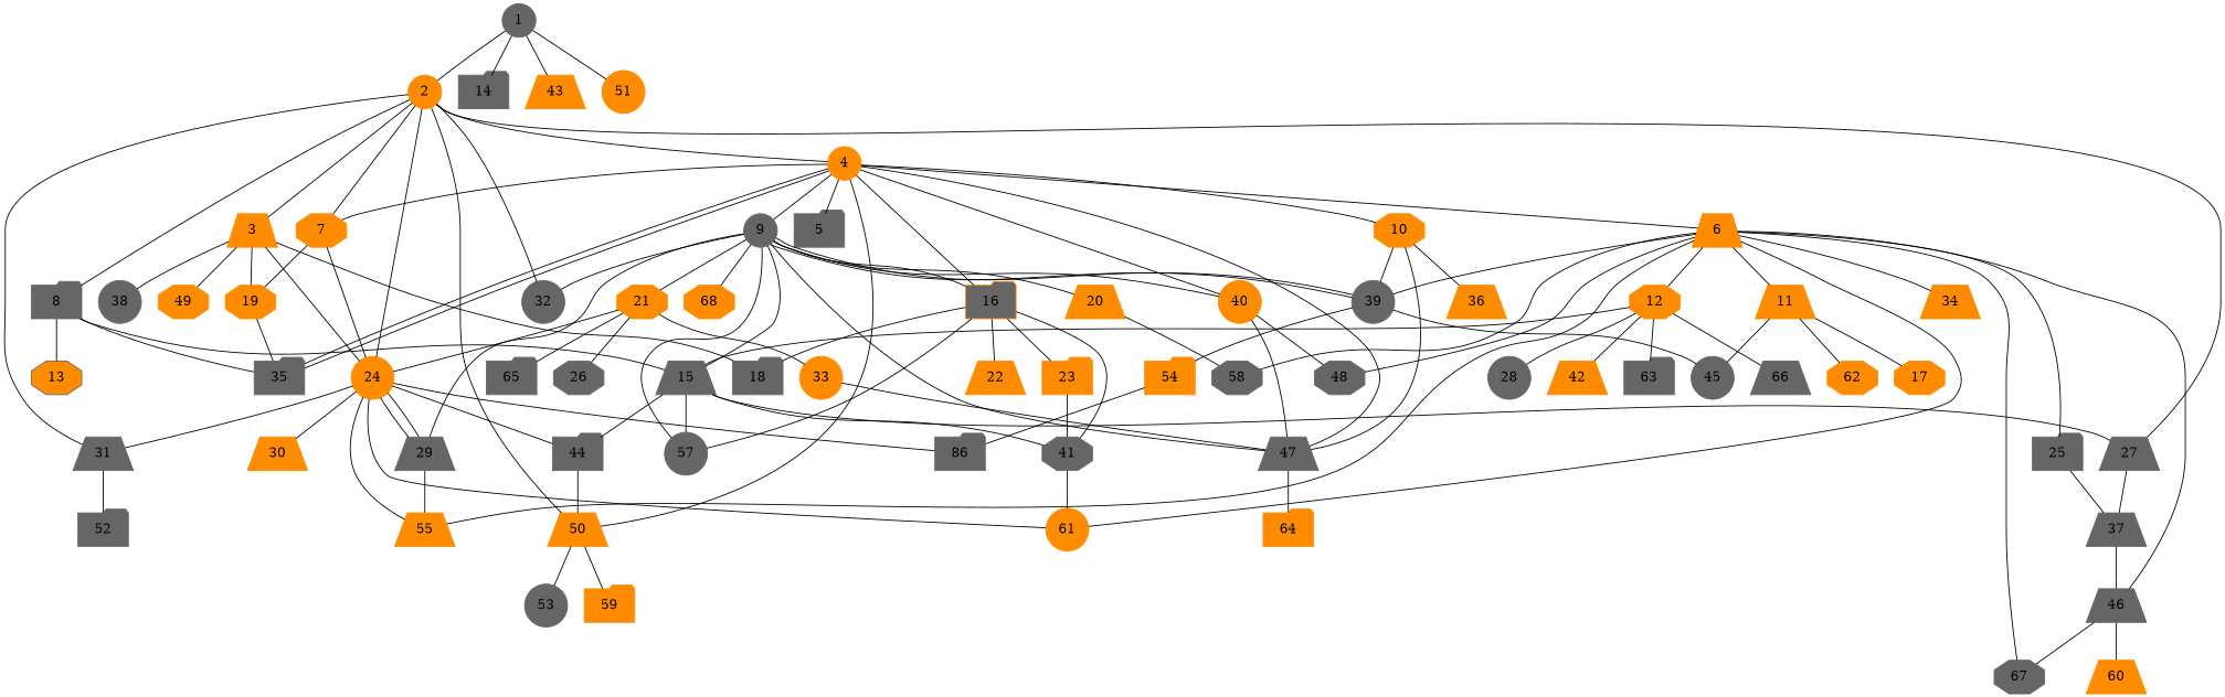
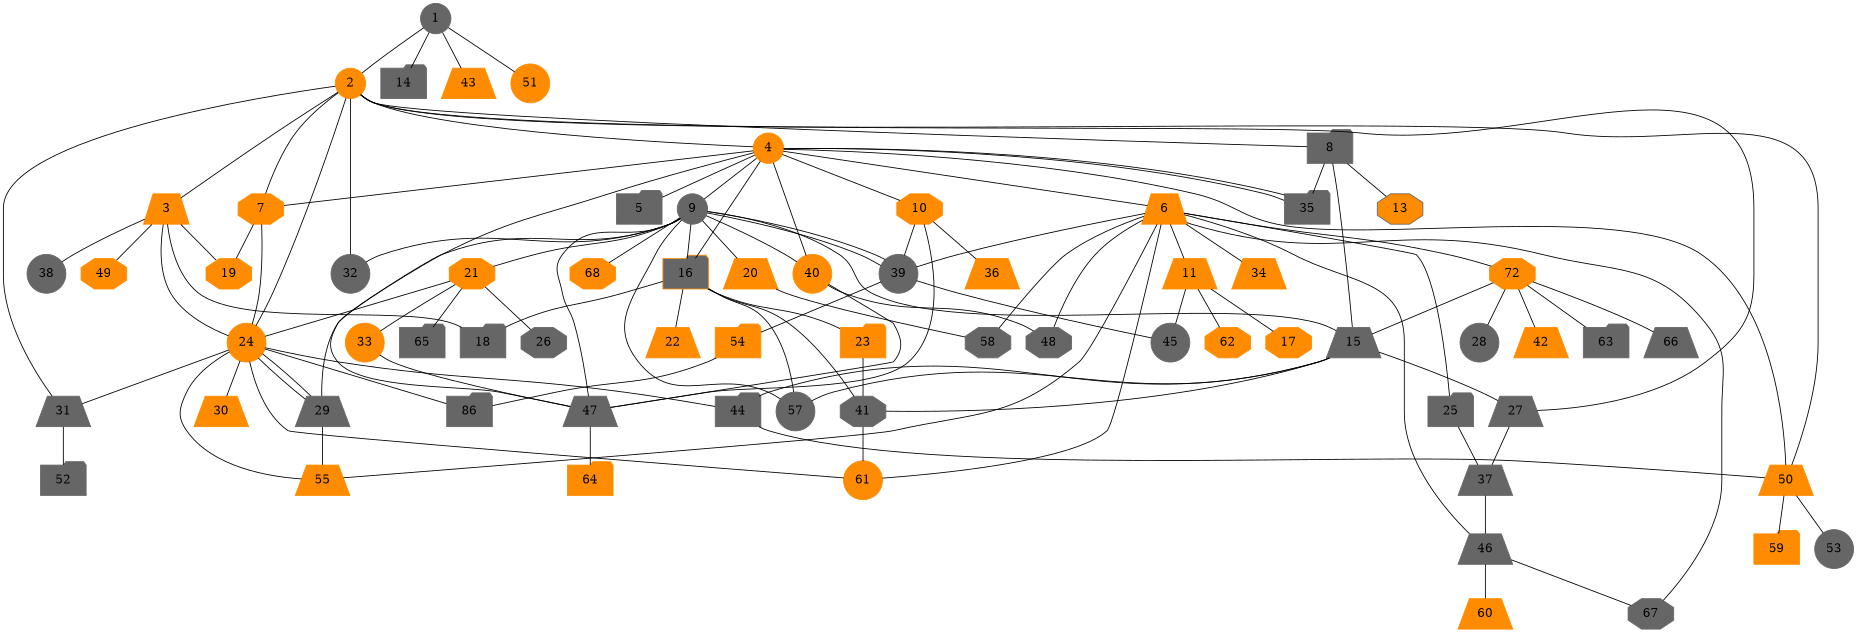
  graph {
    fontname="DejaVu Serif"
    node [color=gray40 fontname="DejaVu Serif" shape=trapezium style=filled]
    edge [fontname="DejaVu Serif"]
    1 [shape=circle]
    2 [color=darkorange shape=circle]
    14 [shape=folder]
    43 [color=darkorange]
    51 [color=darkorange shape=circle]
    3 [color=darkorange]
    4 [color=darkorange shape=circle]
    7 [color=darkorange shape=octagon]
    8 [shape=folder]
    24 [color=darkorange shape=circle]
    27
    31
    32 [shape=circle]
    50 [color=darkorange]
    18 [shape=folder]
    19 [color=darkorange shape=octagon]
    38 [shape=circle]
    49 [color=darkorange shape=octagon]
    5 [shape=folder]
    6 [color=darkorange]
    9 [shape=circle]
    10 [color=darkorange shape=octagon]
    16 [color=darkorange fillcolor=gray40 shape=folder]
    35 [shape=folder]
    40 [color=darkorange shape=circle]
    47
    13 [fillcolor=darkorange shape=octagon]
    15
    55 [color=darkorange]
    61 [color=darkorange shape=circle]
    29
    44 [shape=folder]
    30 [color=darkorange]
    n34 [label=86 shape=folder]
    37
    52 [shape=folder]
    53 [shape=circle]
    59 [color=darkorange shape=folder]
    11 [color=darkorange]
-   12 [color=darkorange shape=octagon]
+   12 [color=darkorange shape=octagon label=72]
    25 [shape=folder]
    34 [color=darkorange]
    39 [shape=circle]
    46
    48 [shape=octagon]
    58 [shape=octagon]
    67 [shape=octagon]
    20 [color=darkorange]
    21 [color=darkorange shape=octagon]
    57 [shape=circle]
    68 [color=darkorange shape=octagon]
    36 [color=darkorange]
    41 [shape=octagon]
    22 [color=darkorange]
    23 [color=darkorange shape=folder]
    64 [color=darkorange shape=folder]
    17 [color=darkorange shape=octagon]
    45 [shape=circle]
    62 [color=darkorange shape=octagon]
    28 [shape=circle]
    42 [color=darkorange]
    63 [shape=folder]
    66
    54 [color=darkorange shape=folder]
    60 [color=darkorange]
    26 [shape=octagon]
    33 [color=darkorange shape=circle]
    65 [shape=folder]
    1 -- 2
    1 -- 14
    1 -- 43
    1 -- 51
    2 -- 3
    2 -- 4
    2 -- 7
    2 -- 8
    2 -- 24
    2 -- 27
    2 -- 31
    2 -- 32
    2 -- 50
    3 -- 24
    3 -- 18
    3 -- 19
    3 -- 38
    3 -- 49
    4 -- 7
    4 -- 50
    4 -- 5
    4 -- 6
    4 -- 9
    4 -- 10
    4 -- 16
    4 -- 35
    4 -- 35
    4 -- 40
    4 -- 47
    7 -- 24
    7 -- 19
    8 -- 35
    8 -- 13
    8 -- 15
    24 -- 31
    24 -- 55
    24 -- 61
    24 -- 29
    24 -- 29
    24 -- 44
    24 -- 30
    24 -- n34
    27 -- 37
    31 -- 52
    50 -- 53
    50 -- 59
-   19 -- 35
    6 -- 55
    6 -- 61
    6 -- 11
    6 -- 12
    6 -- 25
    6 -- 34
    6 -- 39
    6 -- 46
    6 -- 48
    6 -- 58
    6 -- 67
    9 -- 32
    9 -- 16
    9 -- 40
    9 -- 47
    9 -- 15
    9 -- 29
    9 -- 39
    9 -- 39
    9 -- 20
    9 -- 21
    9 -- 57
    9 -- 68
    10 -- 47
    10 -- 39
    10 -- 36
    16 -- 18
    16 -- 57
    16 -- 41
    16 -- 22
    16 -- 23
    40 -- 47
    40 -- 48
    47 -- 64
    15 -- 27
    15 -- 44
    15 -- 57
    15 -- 41
    29 -- 55
    44 -- 50
    37 -- 46
    11 -- 17
    11 -- 45
    11 -- 62
    12 -- 15
    12 -- 28
    12 -- 42
    12 -- 63
    12 -- 66
    25 -- 37
    39 -- 45
    39 -- 54
    46 -- 67
    46 -- 60
    20 -- 58
    21 -- 24
    21 -- 26
    21 -- 33
    21 -- 65
    41 -- 61
    23 -- 41
    54 -- n34
    33 -- 47
  }
